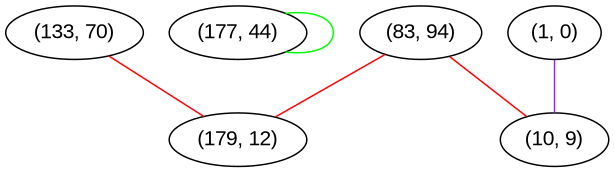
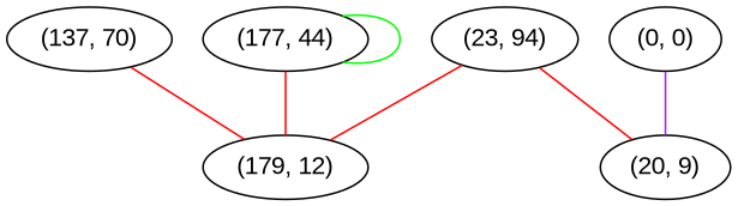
  graph {
    fontname="Liberation Sans"
    node [fontname="Liberation Sans"]
    edge [color=red fontname="Liberation Sans" weight=1]
    n1 [label="(179, 12)"]
-   "(23, 94)" [label="(83, 94)"]
-   "(10, 9)"
-   "(0, 0)" [label="(1, 0)"]
-   "(133, 70)"
+   "(23, 94)"
+   "(10, 9)" [label="(20, 9)"]
+   "(0, 0)"
+   "(133, 70)" [label="(137, 70)"]
    "(177, 44)"
    "(23, 94)" -- n1
    "(23, 94)" -- "(10, 9)"
    "(0, 0)" -- "(10, 9)" [color=purple weight=4]
    "(133, 70)" -- n1
+   "(177, 44)" -- n1
    "(177, 44)" -- "(177, 44)" [color=green weight=2]
  }
